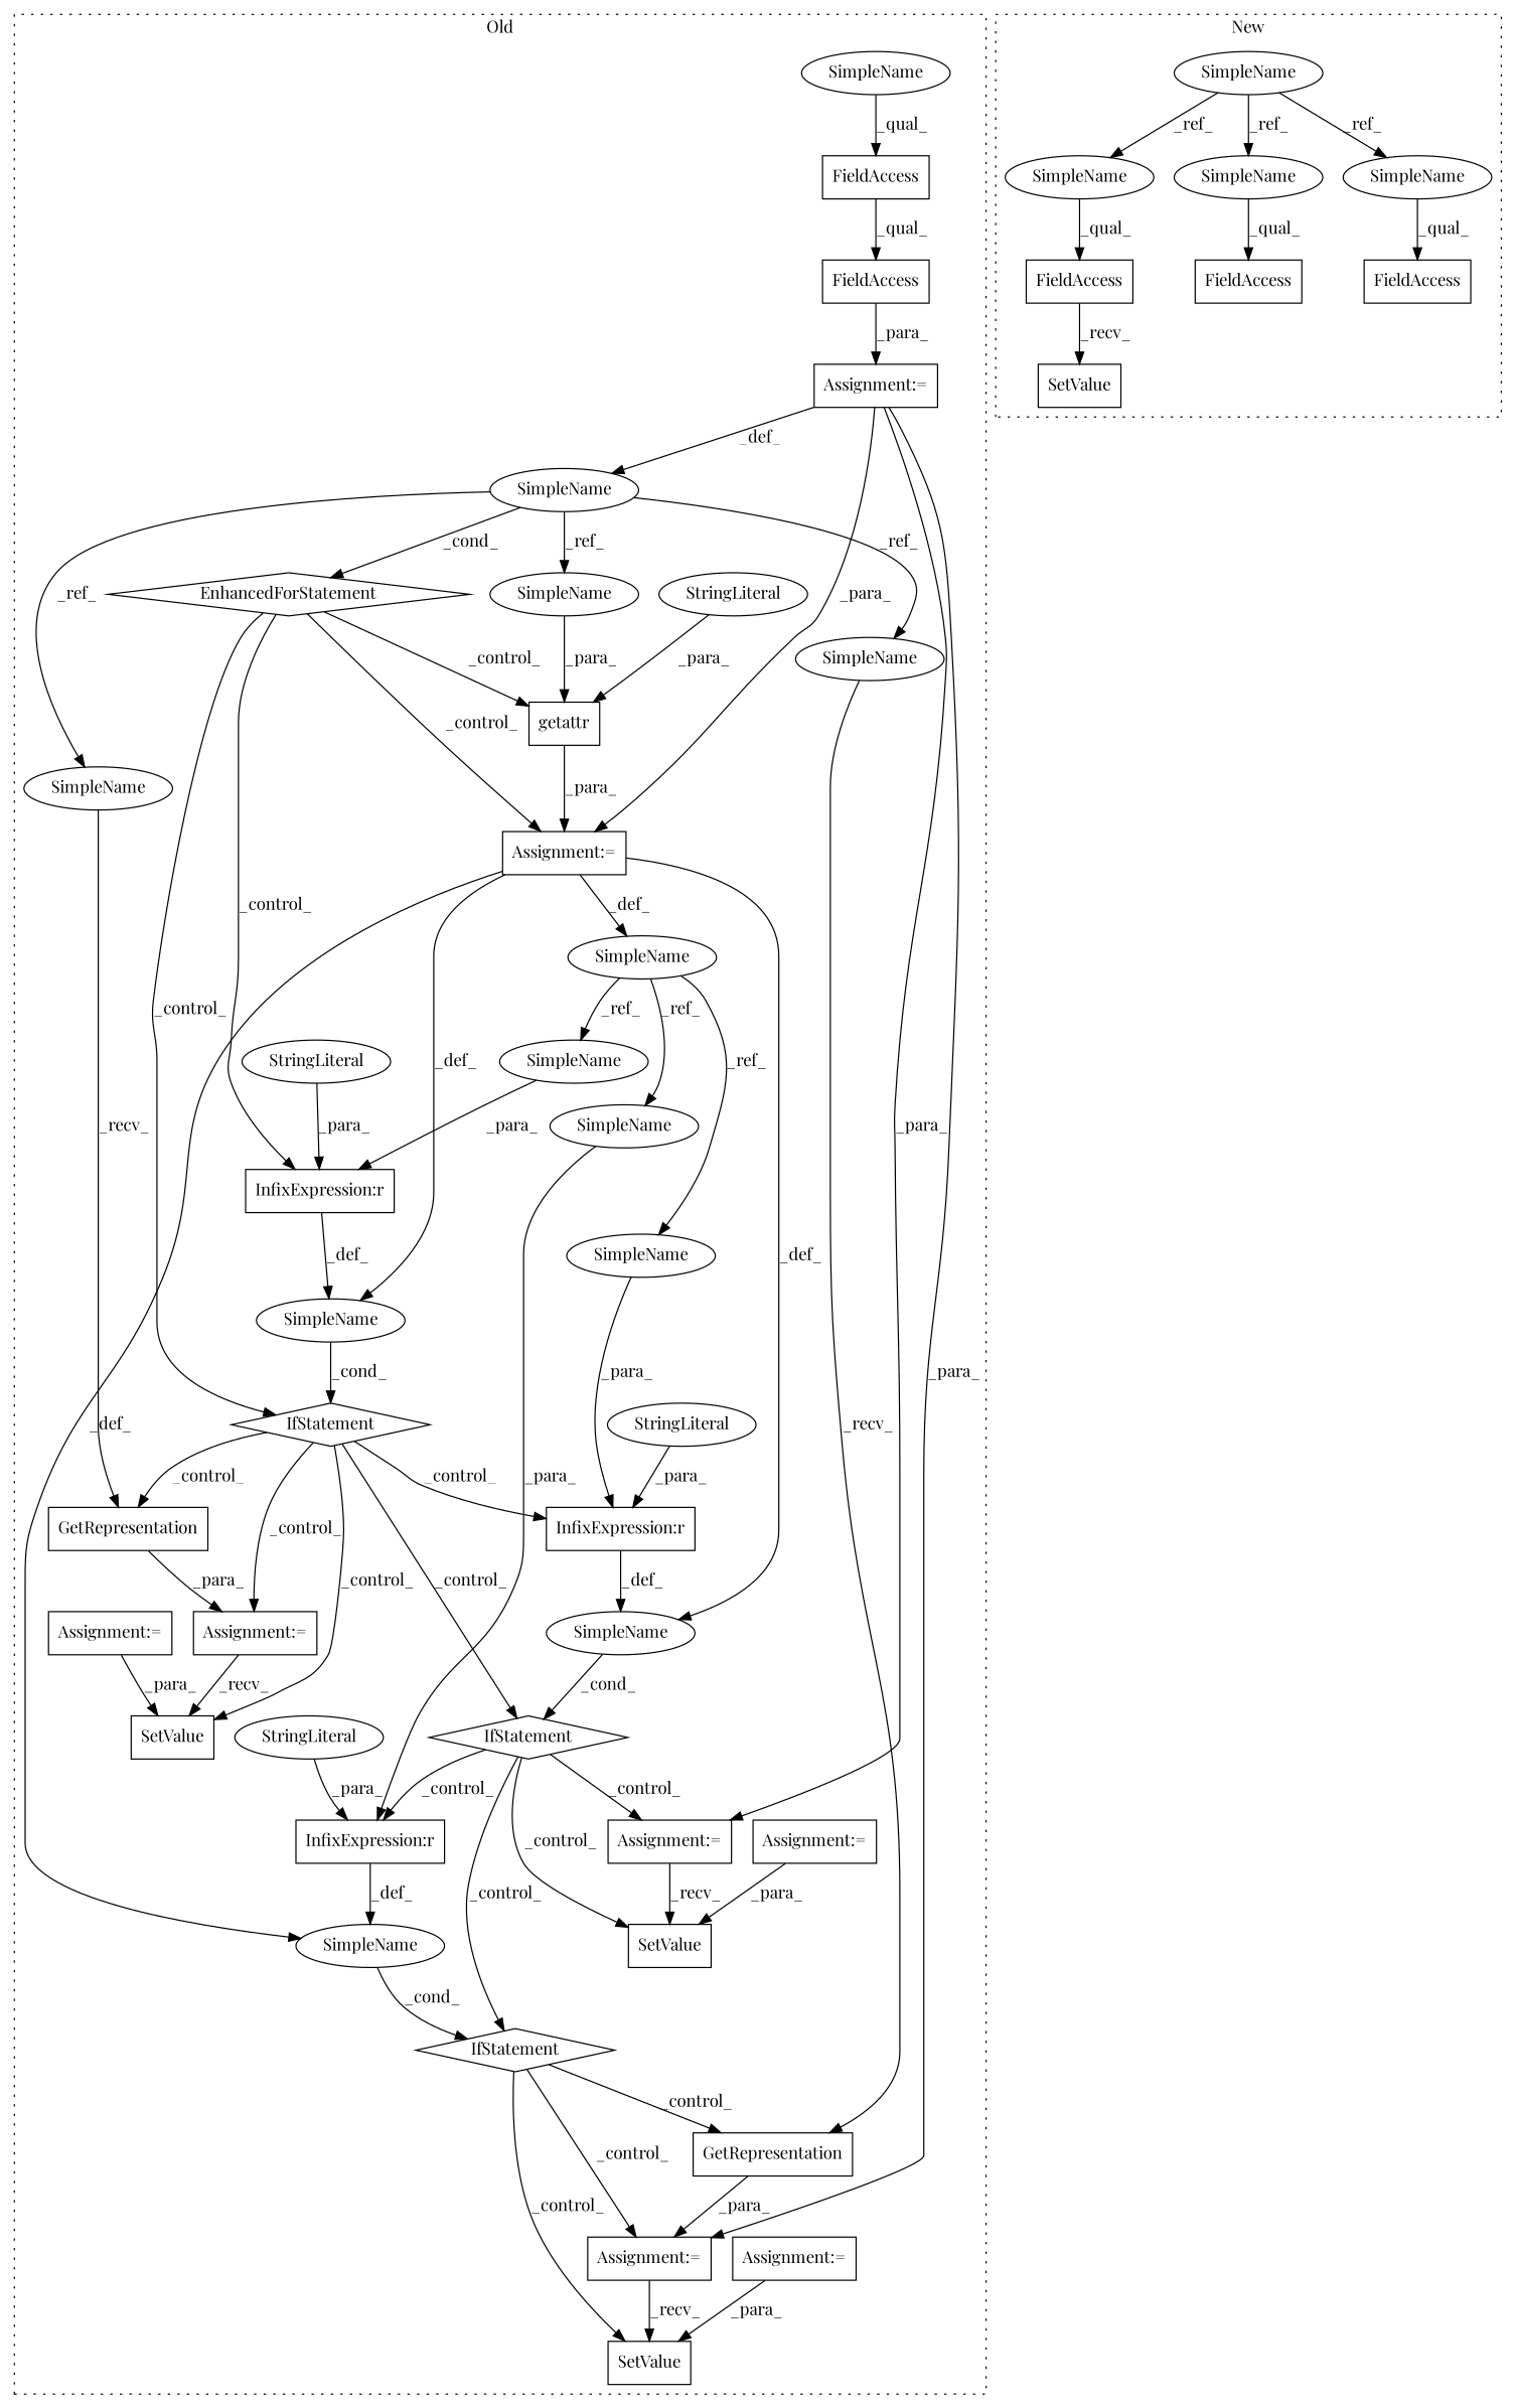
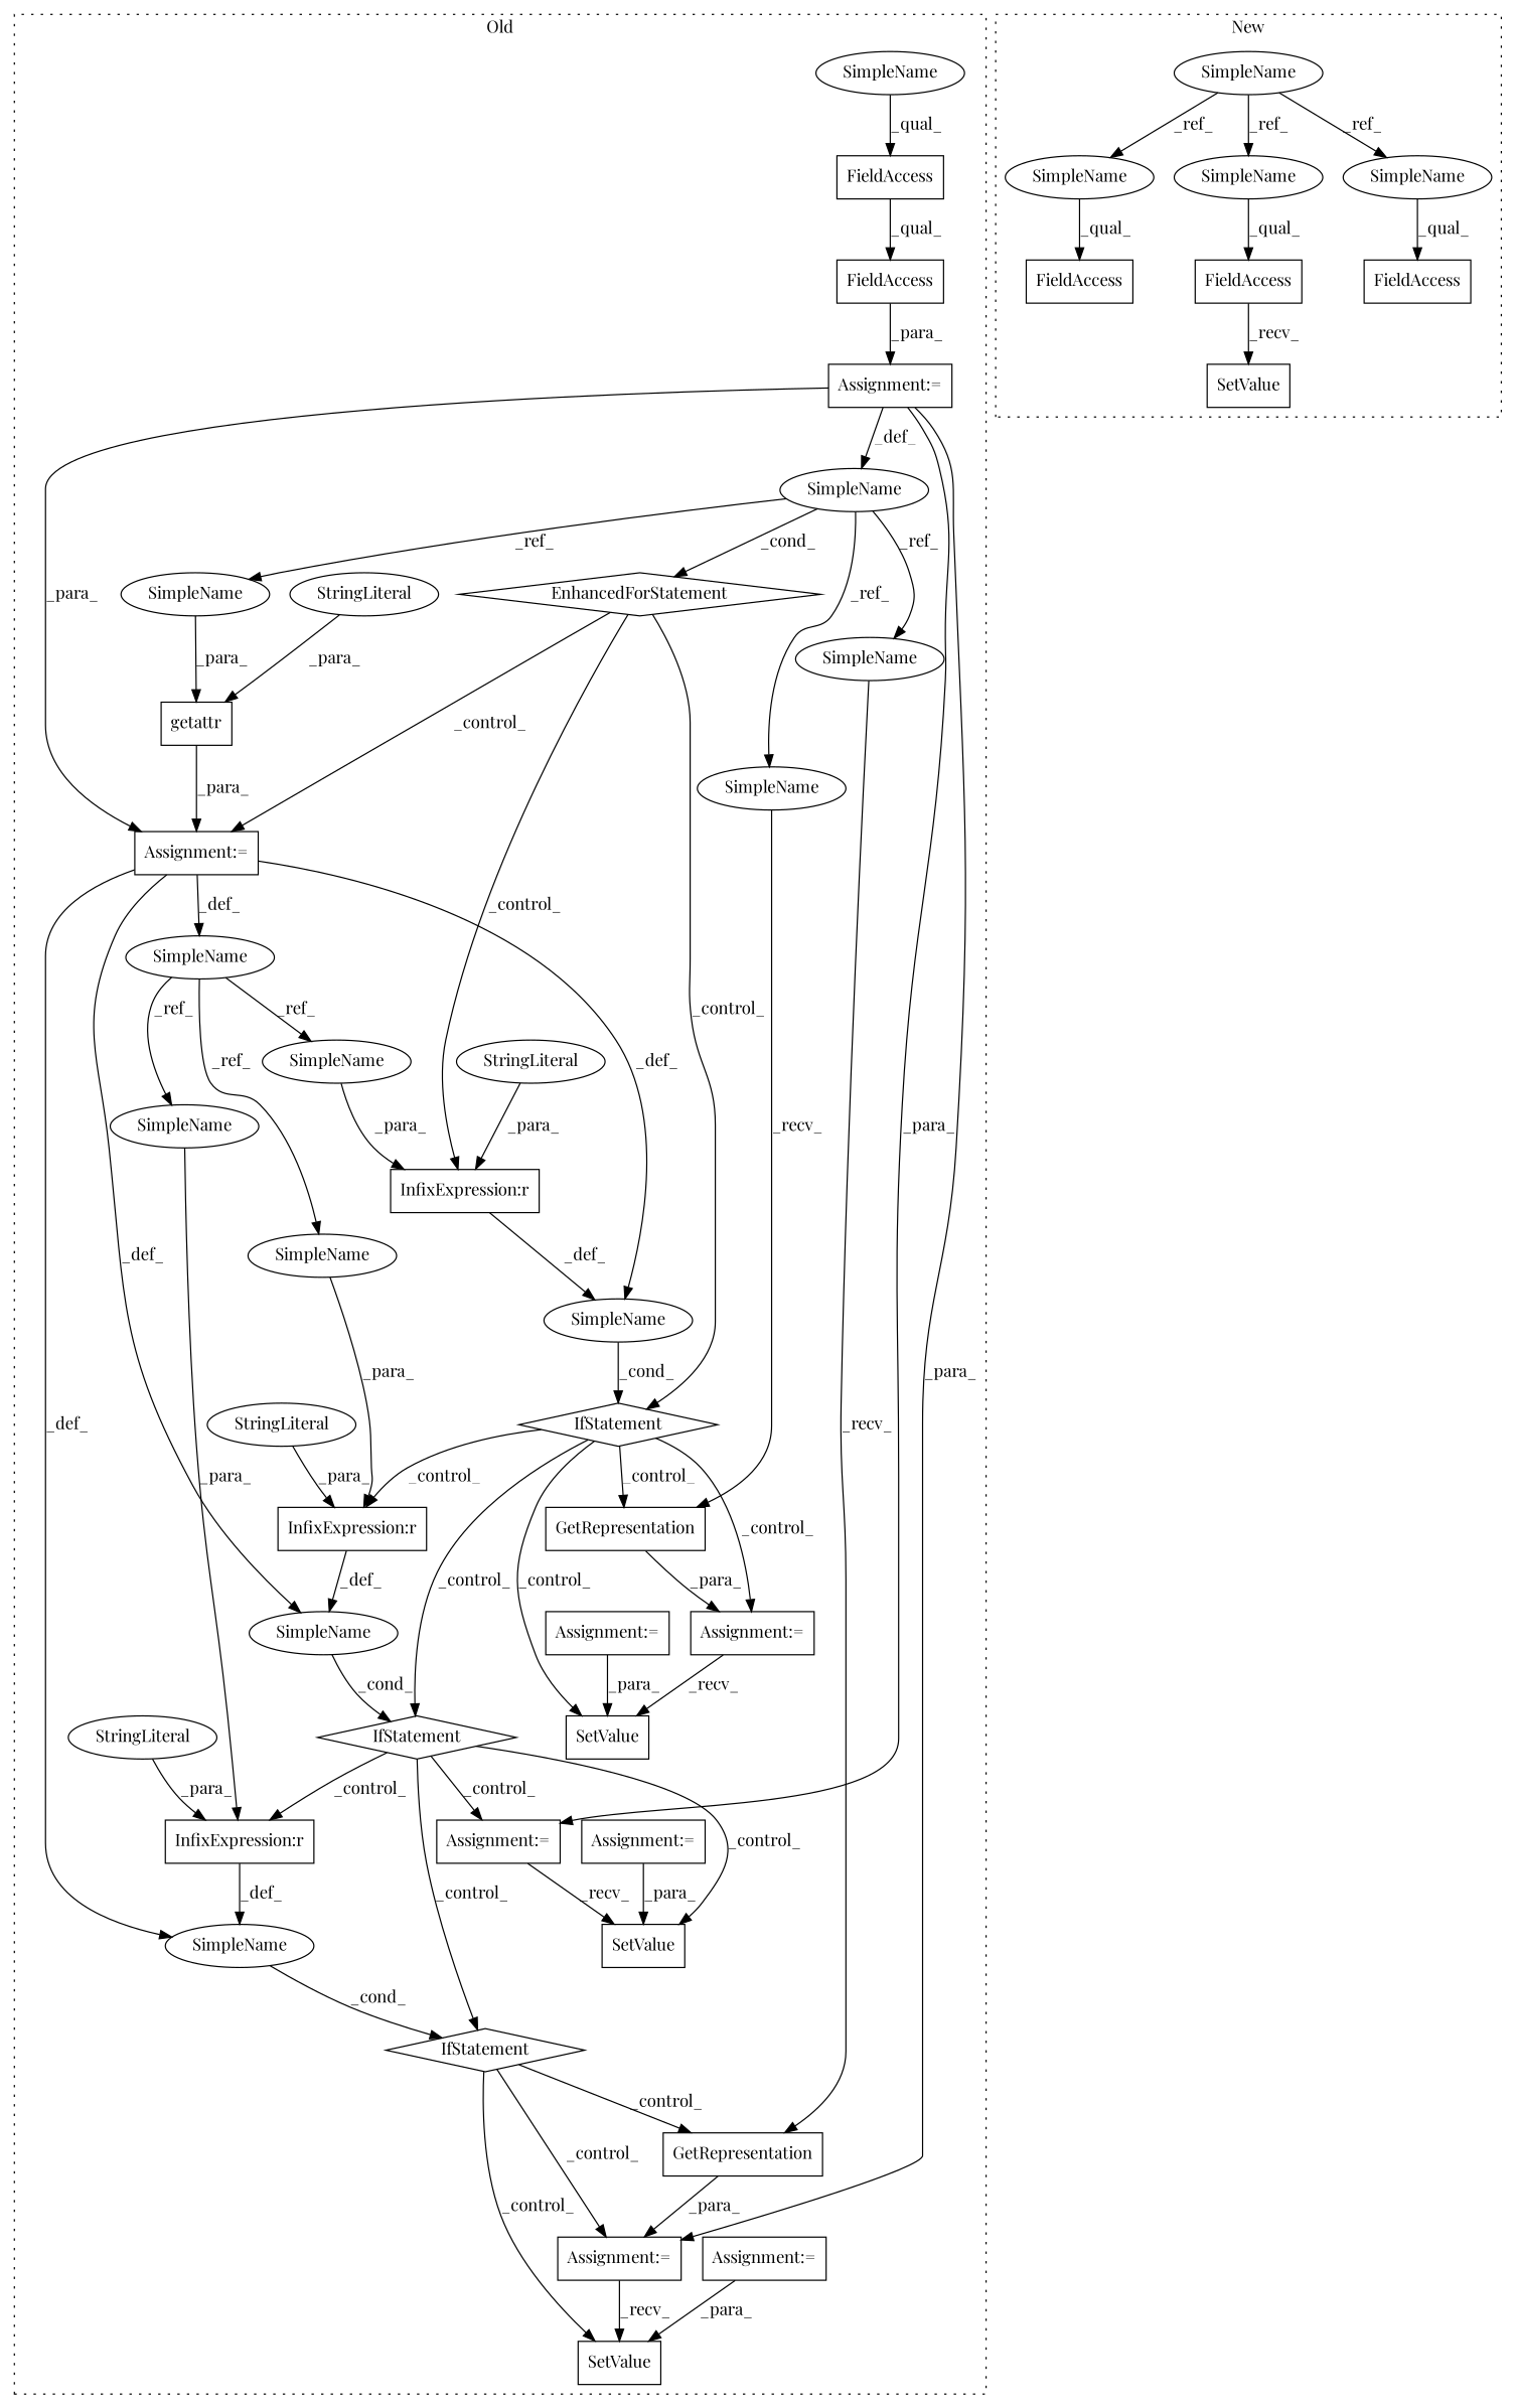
  digraph {
    fontname="Playfair Display"
    node [a=42 l=4 shape=box fontname="Playfair Display"]
    edge [fontname="Playfair Display"]
    n1 [a=70 l="53,2" label=EnhancedForStatement s="6366,6459" shape=diamond]
    n2 [a=32 l="8,1" label=getattr s="6474,6500"]
    n3 [l=6 label=SimpleName s=6423 shape=ellipse]
    n4 [a=45 l=6 label=StringLiteral s=6489 shape=ellipse]
    n5 [a=27 label="InfixExpression:r" s=6517]
    n6 [a=45 l=6 label=StringLiteral s=6521 shape=ellipse]
    n7 [label=SimpleName s=6469 shape=ellipse]
    n8 [a=27 label="InfixExpression:r" s=6765]
    n9 [a=45 l=6 label=StringLiteral s=6769 shape=ellipse]
    n10 [label=SimpleName shape=ellipse l=""]
    n11 [a=27 label="InfixExpression:r" s=6641]
    n12 [a=45 l=6 label=StringLiteral s=6645 shape=ellipse]
    n13 [label=SimpleName shape=ellipse l=""]
    n14 [a=32 l="9,1" label=SetValue s="6845,6858"]
    n15 [label=SimpleName shape=ellipse l=""]
    n16 [a=32 l=19 label=GetRepresentation s=6805]
    n17 [a=25 l="4,2" label=IfStatement s="6509,6527" shape=diamond]
    n18 [a=7 l=1 label="Assignment:=" s=6673]
    n19 [a=25 l="4,2" label=IfStatement s="6633,6651" shape=diamond]
    n20 [a=7 l="53,2" label="Assignment:=" s="6366,6459"]
    n21 [a=22 l=27 label=FieldAccess s=6432]
    n22 [a=22 l=12 label=FieldAccess s=6432]
    n23 [a=25 l="4,2" label=IfStatement s="6757,6775" shape=diamond]
    n24 [a=7 l=1 label="Assignment:=" s=6549]
    n25 [a=32 l="9,1" label=SetValue s="6597,6610"]
    n26 [a=7 l=1 label="Assignment:=" s=6473]
    n27 [a=7 l=1 label="Assignment:=" s=6335]
    n28 [a=32 l="9,1" label=SetValue s="6721,6734"]
    n29 [a=7 l=1 label="Assignment:=" s=6265]
    n30 [a=7 l=1 label="Assignment:=" s=6300]
    n31 [a=7 l=1 label="Assignment:=" s=6797]
    n32 [a=32 l=19 label=GetRepresentation s=6557]
    n33 [l=6 label=SimpleName s=6798 shape=ellipse]
    n34 [l=6 label=SimpleName s=6550 shape=ellipse]
    n35 [l=6 label=SimpleName s=6482 shape=ellipse]
    n36 [label=SimpleName s=6761 shape=ellipse]
    n37 [label=SimpleName s=6513 shape=ellipse]
    n38 [label=SimpleName s=6637 shape=ellipse]
    n39 [label=SimpleName s=6432 shape=ellipse]
    n40 [a=32 l="9,1" label=SetValue s="5949,5961"]
    n41 [a=22 l=22 label=FieldAccess s=5926]
    n42 [label=SimpleName s=5633 shape=ellipse]
    n43 [a=22 l=9 label=FieldAccess s=5782]
    n44 [a=22 l=9 label=FieldAccess s=5816]
    n45 [label=SimpleName s=5926 shape=ellipse]
    n46 [label=SimpleName s=5816 shape=ellipse]
    n47 [label=SimpleName s=5782 shape=ellipse]
    subgraph cluster_1 {
      label=Old
      style=dotted
      n1
      n2
      n3
      n4
      n5
      n6
      n7
      n8
      n9
      n10
      n11
      n12
      n13
      n14
      n15
      n16
      n17
      n18
      n19
      n20
      n21
      n22
      n23
      n24
      n25
      n26
      n27
      n28
      n29
      n30
      n31
      n32
      n33
      n34
      n35
      n36
      n37
      n38
      n39
    }
    subgraph cluster_2 {
      label=New
      style=dotted
      n40
      n41
      n42
      n43
      n44
      n45
      n46
      n47
    }
-   n1 -> n2 [label=_control_]
    n1 -> n5 [label=_control_]
    n1 -> n17 [label=_control_]
    n1 -> n26 [label=_control_]
    n2 -> n26 [label=_para_]
    n3 -> n1 [label=_cond_]
    n3 -> n33 [label=_ref_]
    n3 -> n34 [label=_ref_]
    n3 -> n35 [label=_ref_]
    n4 -> n2 [label=_para_]
    n5 -> n10 [label=_def_]
    n6 -> n5 [label=_para_]
    n7 -> n36 [label=_ref_]
    n7 -> n37 [label=_ref_]
    n7 -> n38 [label=_ref_]
    n8 -> n15 [label=_def_]
    n9 -> n8 [label=_para_]
    n10 -> n17 [label=_cond_]
    n11 -> n13 [label=_def_]
    n12 -> n11 [label=_para_]
    n13 -> n19 [label=_cond_]
    n15 -> n23 [label=_cond_]
    n16 -> n31 [label=_para_]
    n17 -> n11 [label=_control_]
    n17 -> n19 [label=_control_]
    n17 -> n24 [label=_control_]
    n17 -> n25 [label=_control_]
    n17 -> n32 [label=_control_]
    n18 -> n28 [label=_recv_]
    n19 -> n8 [label=_control_]
    n19 -> n18 [label=_control_]
    n19 -> n23 [label=_control_]
    n19 -> n28 [label=_control_]
    n20 -> n3 [label=_def_]
    n20 -> n18 [label=_para_]
    n20 -> n26 [label=_para_]
    n20 -> n31 [label=_para_]
    n21 -> n20 [label=_para_]
    n22 -> n21 [label=_qual_]
    n23 -> n14 [label=_control_]
    n23 -> n16 [label=_control_]
    n23 -> n31 [label=_control_]
    n24 -> n25 [label=_recv_]
    n26 -> n7 [label=_def_]
    n26 -> n10 [label=_def_]
    n26 -> n13 [label=_def_]
    n26 -> n15 [label=_def_]
    n27 -> n14 [label=_para_]
    n29 -> n25 [label=_para_]
    n30 -> n28 [label=_para_]
    n31 -> n14 [label=_recv_]
    n32 -> n24 [label=_para_]
    n33 -> n16 [label=_recv_]
    n34 -> n32 [label=_recv_]
    n35 -> n2 [label=_para_]
    n36 -> n8 [label=_para_]
    n37 -> n5 [label=_para_]
    n38 -> n11 [label=_para_]
    n39 -> n22 [label=_qual_]
    n41 -> n40 [label=_recv_]
    n42 -> n45 [label=_ref_]
    n42 -> n46 [label=_ref_]
    n42 -> n47 [label=_ref_]
    n45 -> n41 [label=_qual_]
    n46 -> n44 [label=_qual_]
    n47 -> n43 [label=_qual_]
  }
